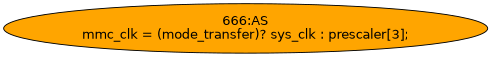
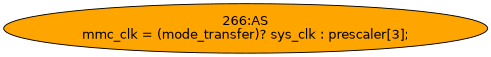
  strict digraph {
    fontname="DejaVu Sans"
-   n1 [ast="<pyverilog.vparser.ast.Assign object at 0x7f1167c3cd90>" def_var="['mmc_clk']" fillcolor=orange label="666:AS\nmmc_clk = (mode_transfer)? sys_clk : prescaler[3];" statements="[]" style=filled typ=Assign use_var="['mode_transfer', 'sys_clk', 'prescaler']" fontname="DejaVu Sans"]
+   n1 [ast="<pyverilog.vparser.ast.Assign object at 0x7f1167c3cd90>" def_var="['mmc_clk']" fillcolor=orange label="266:AS\nmmc_clk = (mode_transfer)? sys_clk : prescaler[3];" statements="[]" style=filled typ=Assign use_var="['mode_transfer', 'sys_clk', 'prescaler']" fontname="DejaVu Sans"]
  }
